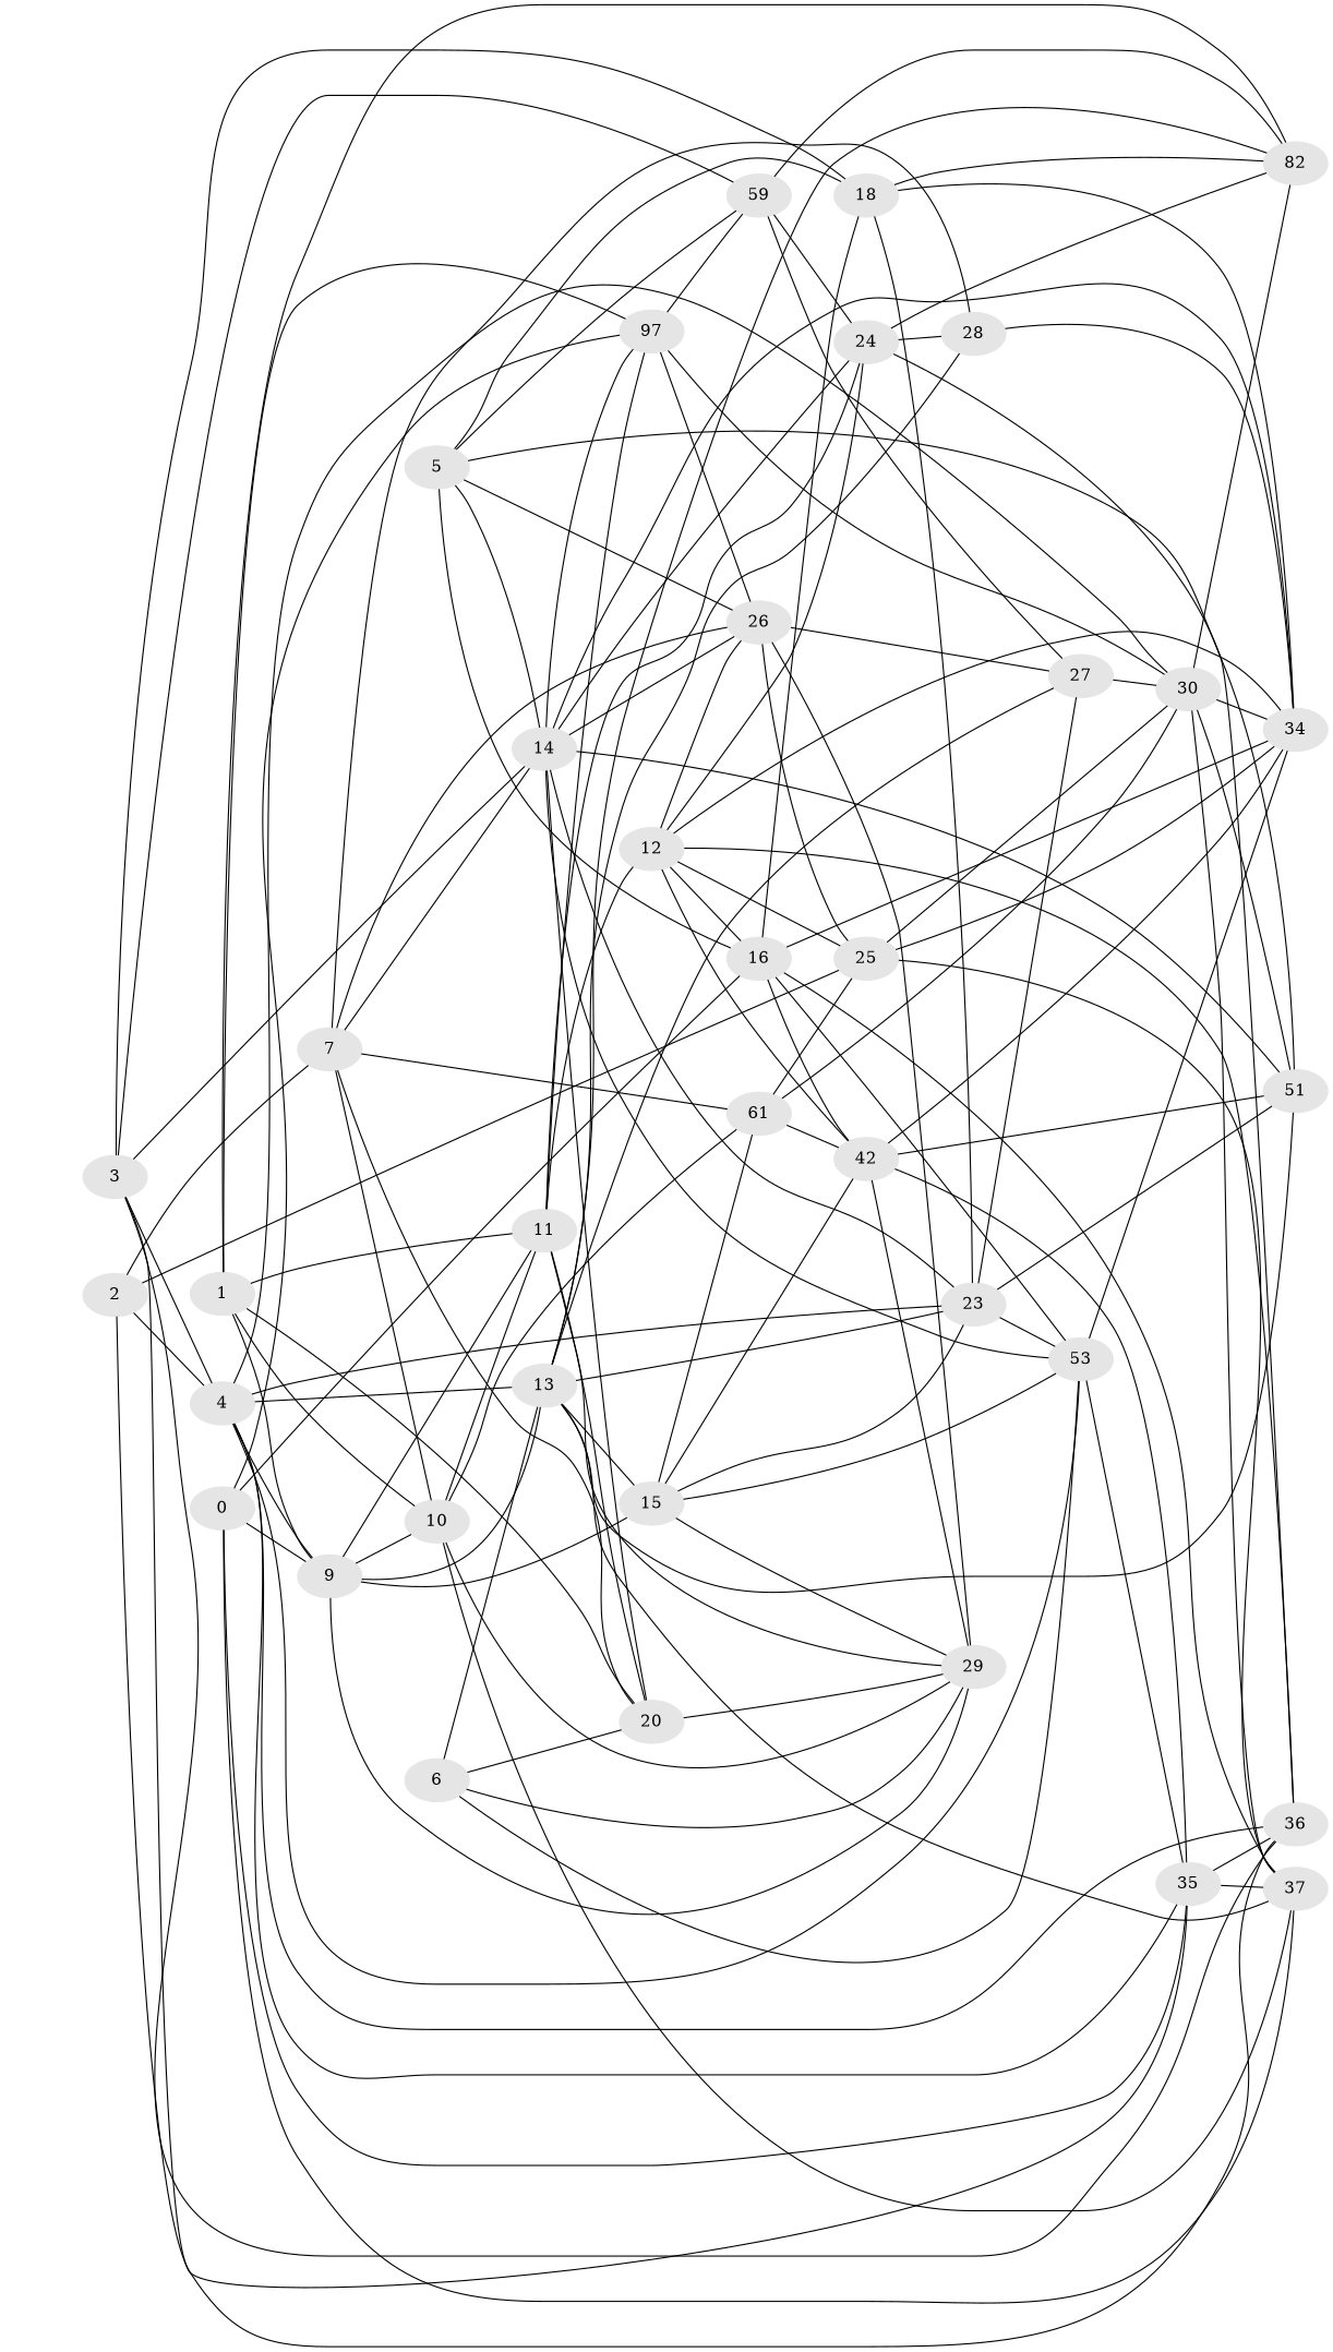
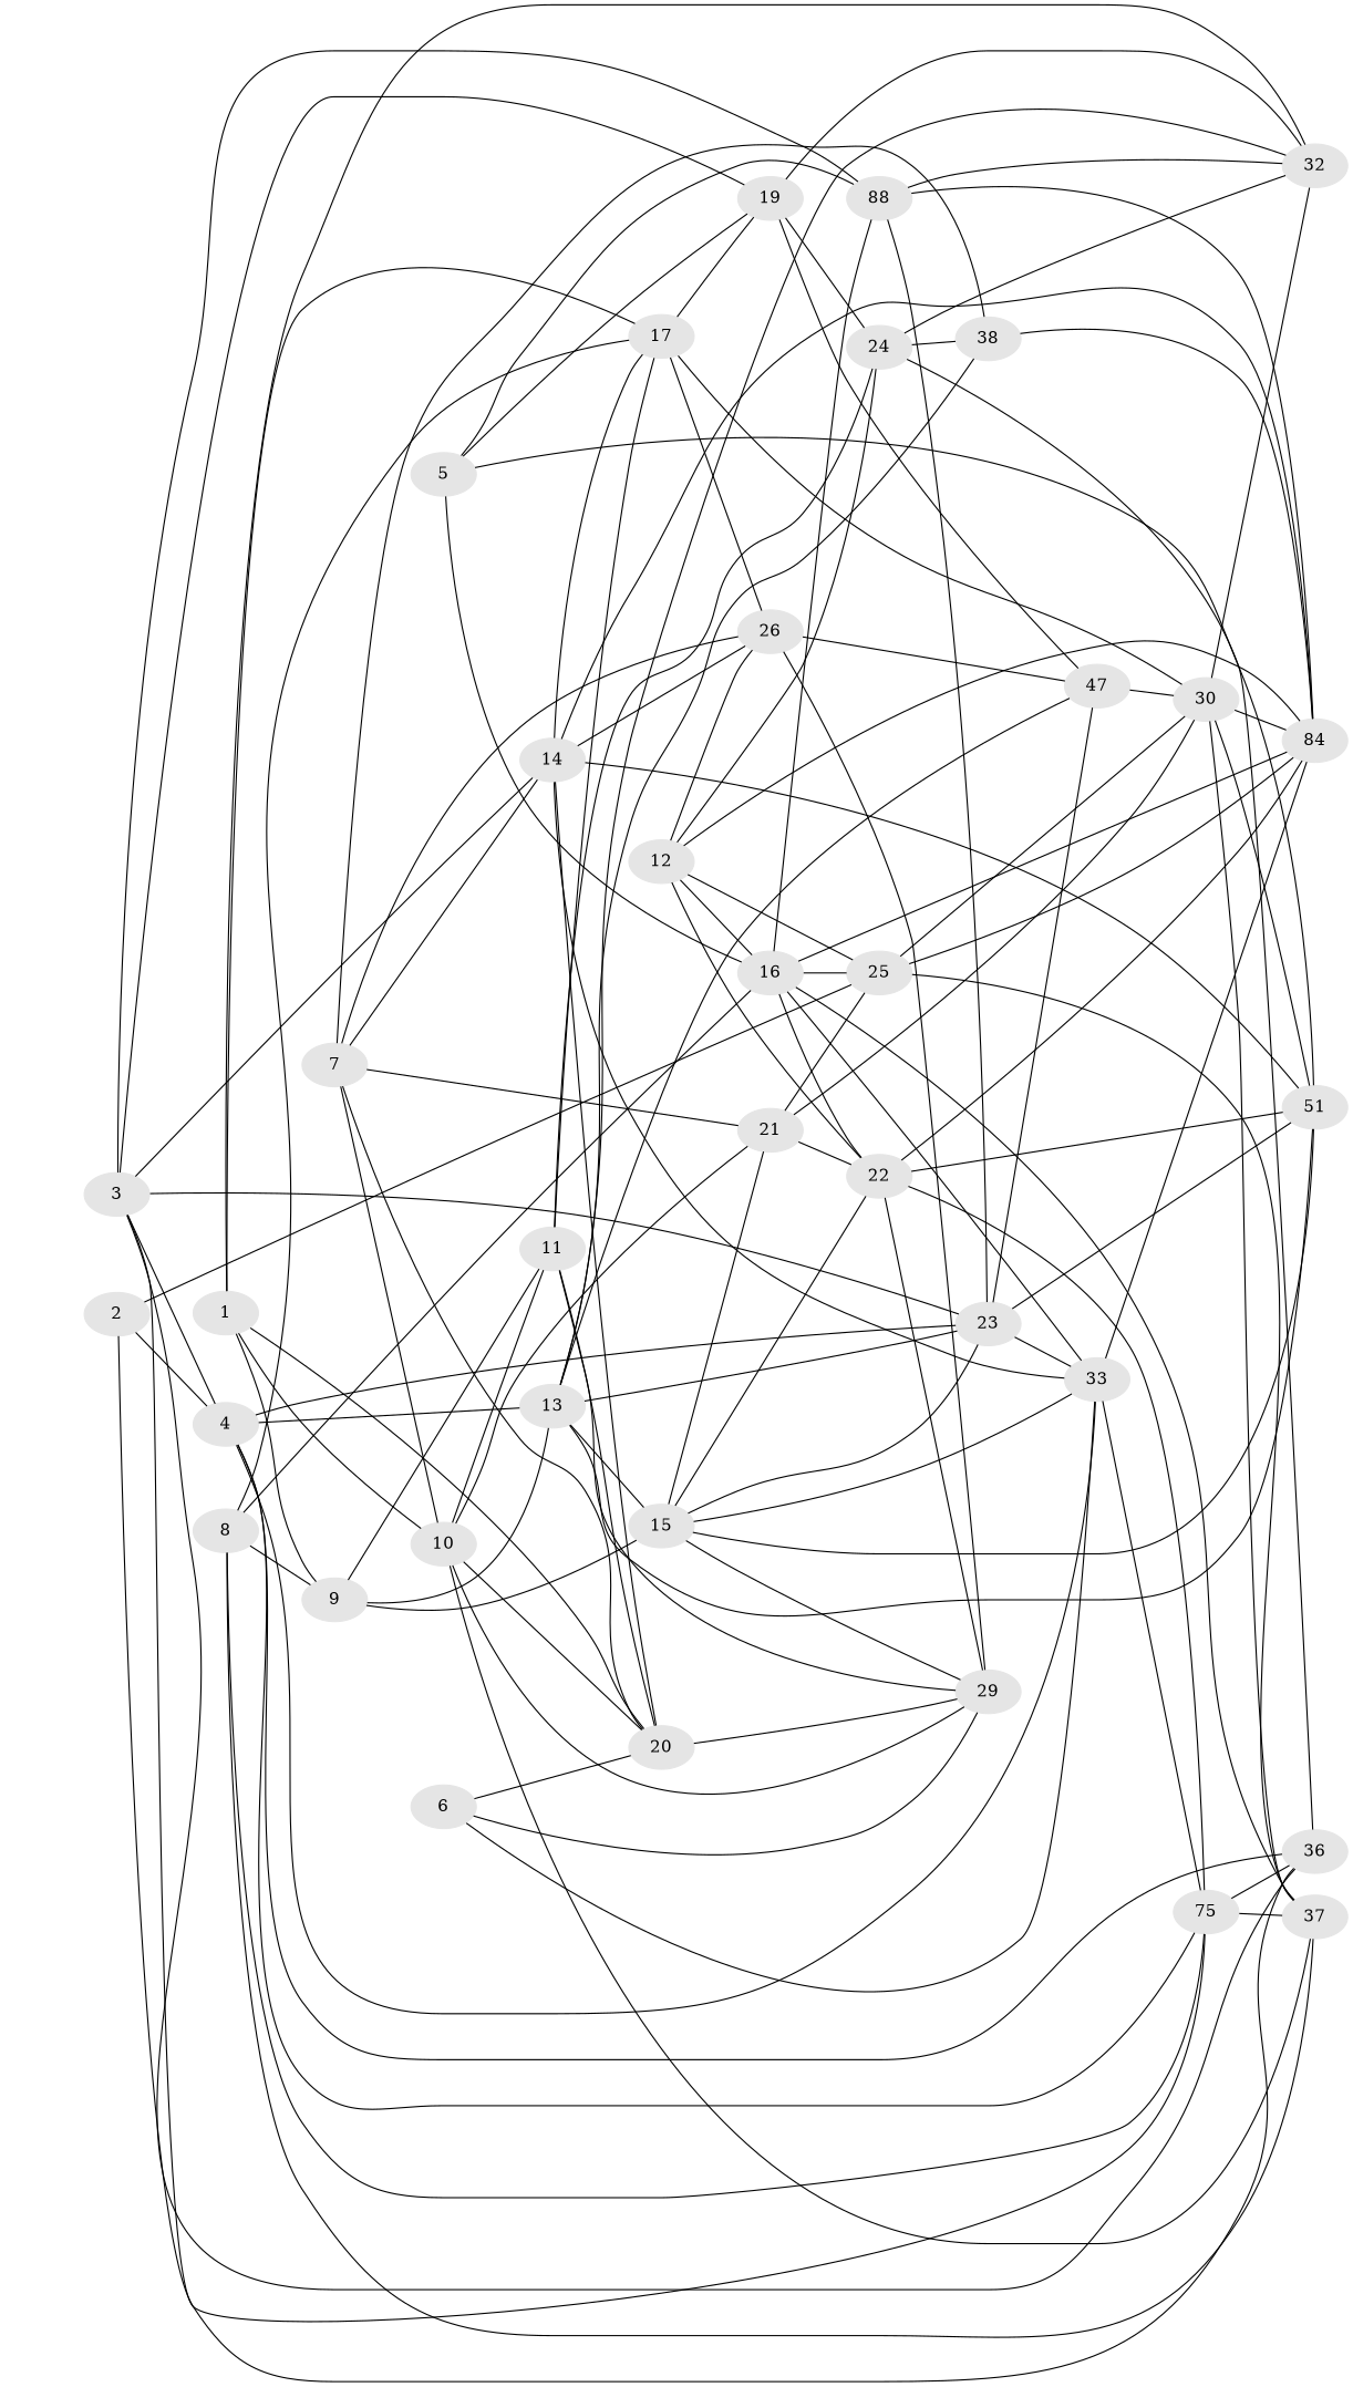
  graph {
    rankdir=LR
    node [color=gray90 style=filled]
    edge [weight=1.0]
    1
    9
    10
    11
-   17 [label=97]
+   17
    20
-   32 [label=82]
+   32
    13
    29
    15
-   21 [label=61]
+   21
    37
    12
    24
-   19 [label=59]
+   19
    30
    26
    2
    4
    7
    25
    36
    23
-   35
-   33 [label=53]
+   35 [label=75]
+   33
    14
-   28
-   34
+   28 [label=38]
+   34 [label=84]
    3
-   18
+   18 [label=88]
    n31 [label=51]
-   27
+   27 [label=47]
    5
    16
-   22 [label=42]
+   22
    6
-   8 [label=0]
+   8
    1 -- 9
    1 -- 10
-   1 -- 11
    1 -- 17
    1 -- 20
    1 -- 32
-   9 -- 10
+   20 -- 10
    9 -- 11
    9 -- 13
-   9 -- 29 [weight=2.0]
    9 -- 15 [weight=2.0]
    10 -- 11
    10 -- 29
    10 -- 21 [weight=2.0]
    10 -- 37
    11 -- 17
    11 -- 20
    11 -- 29
-   11 -- 12
    11 -- 24
    17 -- 19
    17 -- 30
    17 -- 26
    20 -- 29
    13 -- 32
    13 -- 15
-   13 -- 37
    13 -- 23
    13 -- 28
    13 -- n31 [weight=2.0]
    13 -- 27
    15 -- 29 [weight=2.0]
    15 -- 21
    15 -- 23
    15 -- 33
+   15 -- n31
    15 -- 22
    21 -- 30
    21 -- 25
    21 -- 22
    12 -- 24
    12 -- 26
    12 -- 25
-   12 -- 36 [weight=2.0]
    12 -- 34
    12 -- 16
    12 -- 22
    24 -- 32 [weight=2.0]
    24 -- 36
    24 -- 28
    19 -- 32
    19 -- 24
    19 -- 27 [weight=2.0]
    30 -- 32 [weight=2.0]
    30 -- 37
    30 -- 34
    30 -- n31
    26 -- 29 [weight=2.0]
    26 -- 27
    2 -- 4
-   2 -- 7
    2 -- 25
    2 -- 36
-   4 -- 9
    4 -- 13
-   4 -- 30
    4 -- 36
    4 -- 23
    4 -- 35
    4 -- 33
    7 -- 10
    7 -- 20 [weight=3.0]
    7 -- 21 [weight=2.0]
    7 -- 26
    7 -- 14
    7 -- 28
    25 -- 37
    25 -- 30
    25 -- 34
    23 -- 33
    23 -- n31
    23 -- 27
    35 -- 37
    35 -- 36
    33 -- 35
    33 -- 34 [weight=2.0]
    14 -- 17
    14 -- 20
-   14 -- 24
    14 -- 26
    14 -- 33
    14 -- 34
    14 -- n31
    28 -- 34
    3 -- 19
    3 -- 4 [weight=2.0]
    3 -- 36
-   14 -- 23
+   3 -- 23
    3 -- 35
    3 -- 14
    3 -- 18
    18 -- 32
    18 -- 23
    18 -- 34
    27 -- 30
    5 -- 19
-   5 -- 26
-   5 -- 14
    5 -- 18
    5 -- n31
    5 -- 16
    16 -- 37
-   26 -- 25 [weight=2.0]
+   16 -- 25 [weight=2.0]
    16 -- 33
    16 -- 34
    16 -- 18
    16 -- 22
    22 -- 29
    22 -- 35
    22 -- 34
    22 -- n31
    6 -- 20
-   6 -- 13
    6 -- 29
    6 -- 33
    8 -- 9
    8 -- 17 [weight=2.0]
    8 -- 37
    8 -- 35
    8 -- 16
  }
